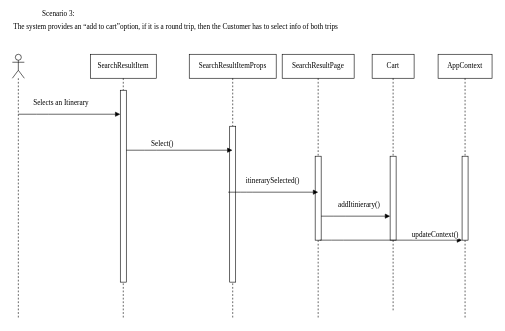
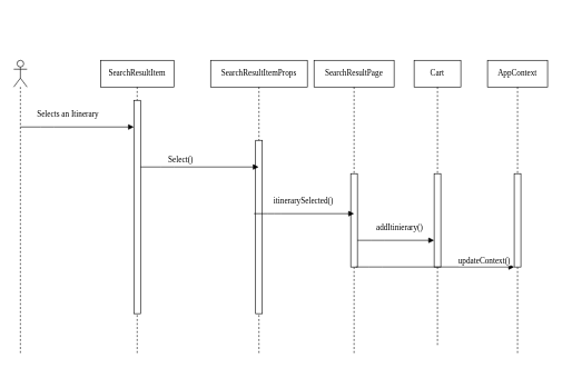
  <mxCell id="0" />
  <mxCell id="1" parent="0" />
- <mxCell id="2" value="&lt;div class=&quot;O1&quot; style=&quot;margin-top: 3.6pt ; margin-bottom: 6pt ; margin-left: 0.81in ; text-indent: -0.31in ; direction: ltr ; unicode-bidi: embed ; word-break: normal&quot;&gt;&lt;font style=&quot;font-size: 12px&quot;&gt;&lt;font style=&quot;font-size: 12px&quot;&gt;Scenario 3:&amp;nbsp;&lt;/font&gt;&lt;/font&gt;&lt;/div&gt;&lt;span style=&quot;font-family: &amp;#34;century gothic&amp;#34;&quot;&gt;&lt;font style=&quot;font-size: 12px&quot;&gt;The system provides an “add to cart”option, if it is a round trip, then the Customer has to select info of both&amp;nbsp;trips&lt;/font&gt;&lt;/span&gt;" style="text;html=1;strokeColor=none;fillColor=none;align=left;verticalAlign=middle;whiteSpace=wrap;rounded=0;fontFamily=Verdana;fontSize=12;" parent="1" vertex="1"><mxGeometry x="20" y="20" width="690" height="20" as="geometry" /></mxCell>
  <mxCell id="3" value="" style="shape=umlLifeline;participant=umlActor;perimeter=lifelinePerimeter;whiteSpace=wrap;html=1;container=1;collapsible=0;recursiveResize=0;verticalAlign=top;spacingTop=36;outlineConnect=0;size=40;fontFamily=Verdana;fontSize=12;" parent="1" vertex="1"><mxGeometry x="20" y="90" width="20" height="440" as="geometry" /></mxCell>
  <mxCell id="4" value="SearchResultItem" style="shape=umlLifeline;perimeter=lifelinePerimeter;whiteSpace=wrap;html=1;container=1;collapsible=0;recursiveResize=0;outlineConnect=0;fontFamily=Verdana;fontSize=12;" parent="1" vertex="1"><mxGeometry x="150" y="90" width="110" height="440" as="geometry" /></mxCell>
  <mxCell id="5" value="" style="html=1;points=[];perimeter=orthogonalPerimeter;rounded=0;shadow=0;comic=0;labelBackgroundColor=none;strokeWidth=1;fontFamily=Verdana;fontSize=12;align=center;" parent="4" vertex="1"><mxGeometry x="50" y="60" width="10" height="320" as="geometry" /></mxCell>
  <mxCell id="6" value="SearchResultItemProps" style="shape=umlLifeline;perimeter=lifelinePerimeter;whiteSpace=wrap;html=1;container=1;collapsible=0;recursiveResize=0;outlineConnect=0;fontFamily=Verdana;fontSize=12;" parent="1" vertex="1"><mxGeometry x="315" y="90" width="145" height="440" as="geometry" /></mxCell>
  <mxCell id="7" value="" style="html=1;points=[];perimeter=orthogonalPerimeter;rounded=0;shadow=0;comic=0;labelBackgroundColor=none;strokeWidth=1;fontFamily=Verdana;fontSize=12;align=center;" parent="6" vertex="1"><mxGeometry x="67.5" y="120" width="10" height="260" as="geometry" /></mxCell>
  <mxCell id="8" value="SearchResultPage" style="shape=umlLifeline;perimeter=lifelinePerimeter;whiteSpace=wrap;html=1;container=1;collapsible=0;recursiveResize=0;outlineConnect=0;fontFamily=Verdana;fontSize=12;" parent="1" vertex="1"><mxGeometry x="470" y="90" width="120" height="440" as="geometry" /></mxCell>
  <mxCell id="9" value="" style="html=1;points=[];perimeter=orthogonalPerimeter;rounded=0;shadow=0;comic=0;labelBackgroundColor=none;strokeWidth=1;fontFamily=Verdana;fontSize=12;align=center;" parent="8" vertex="1"><mxGeometry x="55" y="170" width="10" height="140" as="geometry" /></mxCell>
  <mxCell id="10" value="" style="html=1;verticalAlign=bottom;endArrow=block;fontFamily=Verdana;fontSize=12;" parent="1" edge="1"><mxGeometry width="80" relative="1" as="geometry"><mxPoint x="30" y="190" as="sourcePoint" /><mxPoint x="200" y="190" as="targetPoint" /><Array as="points"><mxPoint x="70" y="190" /></Array></mxGeometry></mxCell>
  <mxCell id="11" value="Selects an Itinerary" style="edgeLabel;html=1;align=center;verticalAlign=middle;resizable=0;points=[];fontFamily=Verdana;fontSize=12;" parent="10" vertex="1" connectable="0"><mxGeometry x="-0.368" y="8" relative="1" as="geometry"><mxPoint x="16" y="-12" as="offset" /></mxGeometry></mxCell>
  <mxCell id="12" value="" style="html=1;verticalAlign=bottom;endArrow=block;fontFamily=Verdana;fontSize=12;" parent="1" target="6" edge="1"><mxGeometry width="80" relative="1" as="geometry"><mxPoint x="210" y="250" as="sourcePoint" /><mxPoint x="370" y="250" as="targetPoint" /><Array as="points"><mxPoint x="250" y="250" /></Array></mxGeometry></mxCell>
  <mxCell id="13" value="" style="html=1;verticalAlign=bottom;endArrow=block;fontFamily=Verdana;fontSize=12;" parent="1" edge="1"><mxGeometry width="80" relative="1" as="geometry"><mxPoint x="380" y="320" as="sourcePoint" /><mxPoint x="530" y="320" as="targetPoint" /><Array as="points"><mxPoint x="410" y="320" /></Array></mxGeometry></mxCell>
  <mxCell id="14" value="itinerarySelected()" style="edgeLabel;html=1;align=center;verticalAlign=middle;resizable=0;points=[];fontFamily=Verdana;fontSize=12;" parent="13" vertex="1" connectable="0"><mxGeometry x="-0.368" y="8" relative="1" as="geometry"><mxPoint x="26" y="-12" as="offset" /></mxGeometry></mxCell>
  <mxCell id="15" value="Cart" style="shape=umlLifeline;perimeter=lifelinePerimeter;whiteSpace=wrap;html=1;container=1;collapsible=0;recursiveResize=0;outlineConnect=0;fontFamily=Verdana;fontSize=12;" parent="1" vertex="1"><mxGeometry x="620" y="90" width="70" height="430" as="geometry" /></mxCell>
  <mxCell id="16" value="" style="html=1;points=[];perimeter=orthogonalPerimeter;rounded=0;shadow=0;comic=0;labelBackgroundColor=none;strokeWidth=1;fontFamily=Verdana;fontSize=12;align=center;" parent="15" vertex="1"><mxGeometry x="30" y="170" width="10" height="140" as="geometry" /></mxCell>
  <mxCell id="17" value="AppContext" style="shape=umlLifeline;perimeter=lifelinePerimeter;whiteSpace=wrap;html=1;container=1;collapsible=0;recursiveResize=0;outlineConnect=0;fontFamily=Verdana;fontSize=12;" parent="1" vertex="1"><mxGeometry x="730" y="90" width="90" height="440" as="geometry" /></mxCell>
  <mxCell id="18" value="" style="html=1;points=[];perimeter=orthogonalPerimeter;rounded=0;shadow=0;comic=0;labelBackgroundColor=none;strokeWidth=1;fontFamily=Verdana;fontSize=12;align=center;" parent="17" vertex="1"><mxGeometry x="40" y="170" width="10" height="140" as="geometry" /></mxCell>
  <mxCell id="19" value="Select()" style="text;html=1;align=center;verticalAlign=middle;resizable=0;points=[];autosize=1;fontSize=12;fontFamily=Verdana;fontColor=#000000;" parent="1" vertex="1"><mxGeometry x="240" y="230" width="60" height="20" as="geometry" /></mxCell>
  <mxCell id="20" value="" style="html=1;verticalAlign=bottom;endArrow=block;fontFamily=Verdana;fontSize=12;" parent="1" edge="1"><mxGeometry width="80" relative="1" as="geometry"><mxPoint x="535" y="360" as="sourcePoint" /><mxPoint x="650" y="360" as="targetPoint" /><Array as="points"><mxPoint x="565" y="360" /></Array></mxGeometry></mxCell>
  <mxCell id="21" value="addItinierary()" style="edgeLabel;html=1;align=center;verticalAlign=middle;resizable=0;points=[];fontFamily=Verdana;fontSize=12;" parent="20" vertex="1" connectable="0"><mxGeometry x="-0.368" y="8" relative="1" as="geometry"><mxPoint x="26" y="-12" as="offset" /></mxGeometry></mxCell>
  <mxCell id="22" value="" style="html=1;verticalAlign=bottom;endArrow=block;fontFamily=Verdana;fontSize=12;" parent="1" edge="1"><mxGeometry width="80" relative="1" as="geometry"><mxPoint x="532.5" y="400" as="sourcePoint" /><mxPoint x="770" y="400" as="targetPoint" /><Array as="points"><mxPoint x="562.5" y="400" /></Array></mxGeometry></mxCell>
  <mxCell id="23" value="updateContext()" style="edgeLabel;html=1;align=center;verticalAlign=middle;resizable=0;points=[];fontFamily=Verdana;fontSize=12;" parent="22" vertex="1" connectable="0"><mxGeometry x="-0.368" y="8" relative="1" as="geometry"><mxPoint x="116.5" y="-2" as="offset" /></mxGeometry></mxCell>
